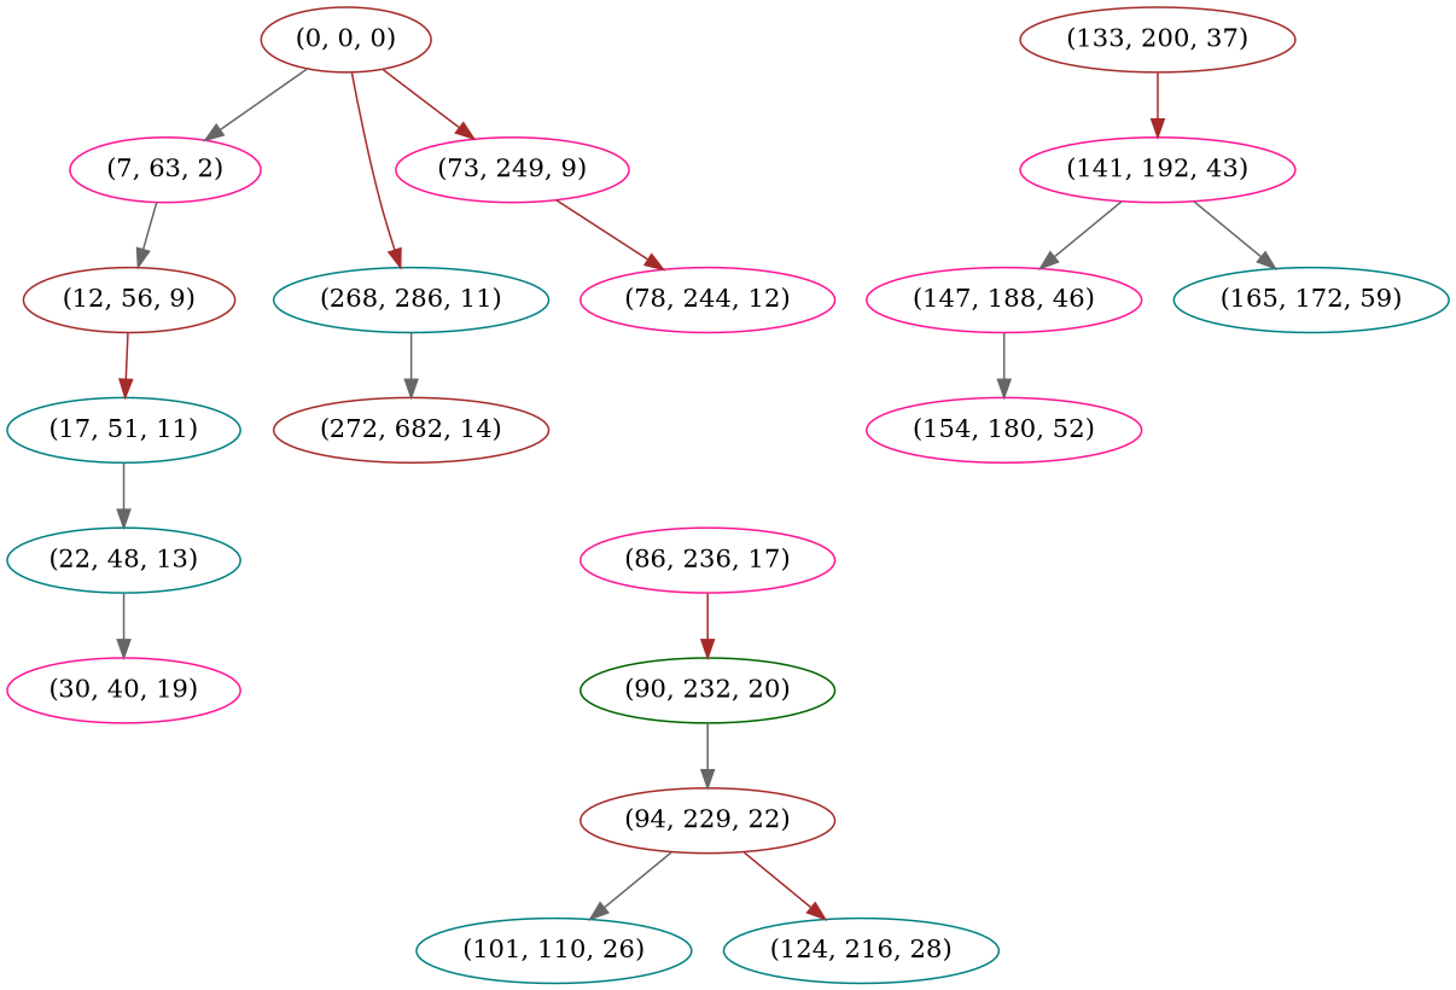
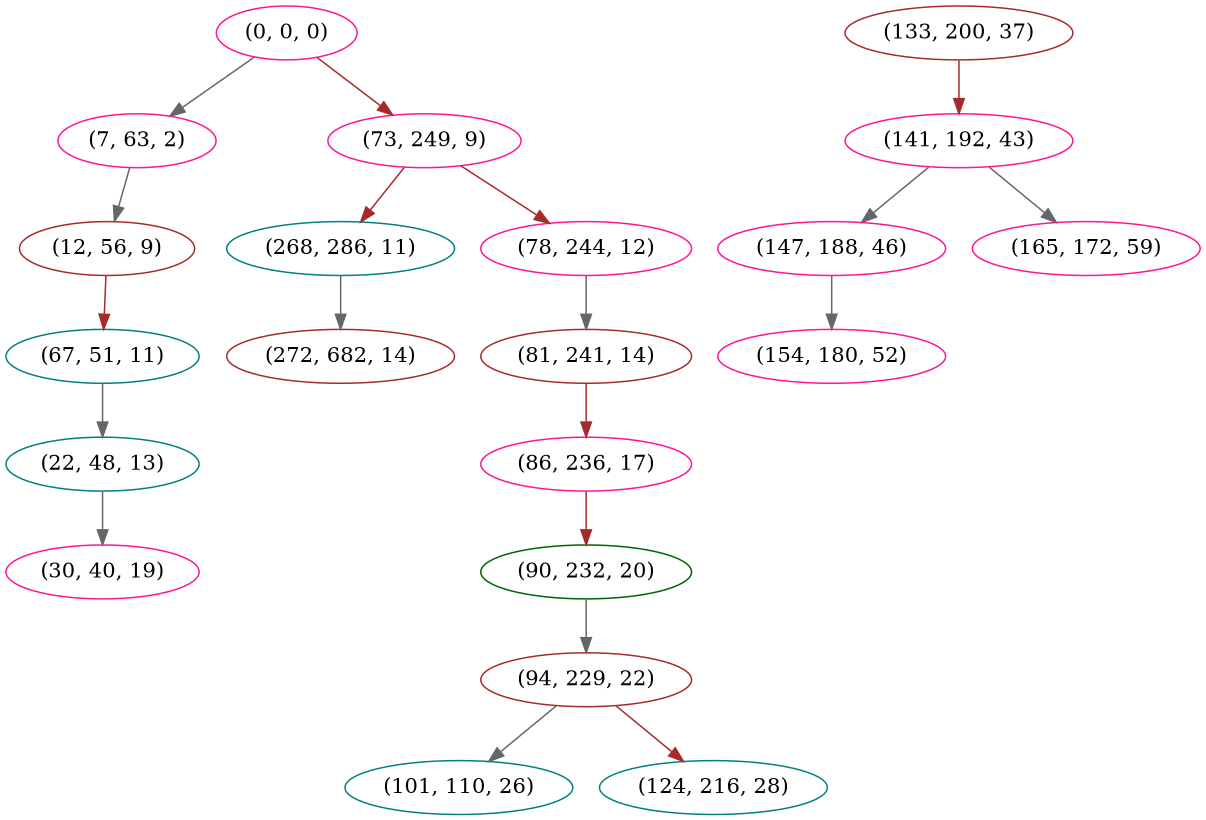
  digraph {
    node [color=deeppink]
    edge [color=gray40]
    n1 [label="(7, 63, 2)"]
-   "(0, 0, 0)" [color=brown]
+   "(0, 0, 0)"
    "(73, 249, 9)"
    "(268, 286, 11)" [color=teal]
    "(12, 56, 9)" [color=brown]
    "(78, 244, 12)"
    n7 [color=brown label="(272, 682, 14)"]
-   "(17, 51, 11)" [color=teal]
+   "(17, 51, 11)" [color=teal label="(67, 51, 11)"]
    "(22, 48, 13)" [color=teal]
    "(30, 40, 19)"
+   "(81, 241, 14)" [color=brown]
    "(86, 236, 17)"
    "(90, 232, 20)" [color=darkgreen]
    "(94, 229, 22)" [color=brown]
    "(101, 110, 26)" [color=teal]
    "(124, 216, 28)" [color=teal]
    "(133, 200, 37)" [color=brown]
    "(141, 192, 43)"
    "(147, 188, 46)"
-   "(165, 172, 59)" [color=teal]
+   "(165, 172, 59)"
    "(154, 180, 52)"
    n1 -> "(12, 56, 9)"
    "(0, 0, 0)" -> n1
    "(0, 0, 0)" -> "(73, 249, 9)" [color=brown]
-   "(0, 0, 0)" -> "(268, 286, 11)" [color=brown]
+   "(73, 249, 9)" -> "(268, 286, 11)" [color=brown]
    "(73, 249, 9)" -> "(78, 244, 12)" [color=brown]
    "(268, 286, 11)" -> n7
    "(12, 56, 9)" -> "(17, 51, 11)" [color=brown]
+   "(78, 244, 12)" -> "(81, 241, 14)"
    "(17, 51, 11)" -> "(22, 48, 13)"
    "(22, 48, 13)" -> "(30, 40, 19)"
+   "(81, 241, 14)" -> "(86, 236, 17)" [color=brown]
    "(86, 236, 17)" -> "(90, 232, 20)" [color=brown]
    "(90, 232, 20)" -> "(94, 229, 22)"
    "(94, 229, 22)" -> "(101, 110, 26)"
    "(94, 229, 22)" -> "(124, 216, 28)" [color=brown]
    "(133, 200, 37)" -> "(141, 192, 43)" [color=brown]
    "(141, 192, 43)" -> "(147, 188, 46)"
    "(141, 192, 43)" -> "(165, 172, 59)"
    "(147, 188, 46)" -> "(154, 180, 52)"
  }
